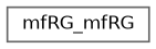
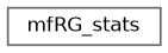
  digraph {
    rankdir=LR
-   n1 [color=grey40 fillcolor=white fontname=Helvetica fontsize=10 height=0.2 label=mfRG_mfRG shape=box style=filled width=0.4]
+   n1 [color=grey40 fillcolor=white fontname=Helvetica fontsize=10 height=0.2 label=mfRG_stats shape=box style=filled width=0.4]
  }
